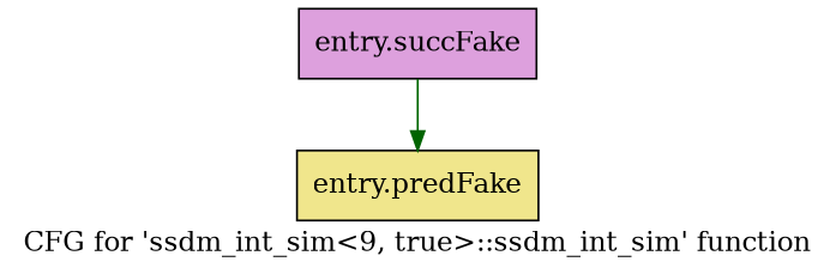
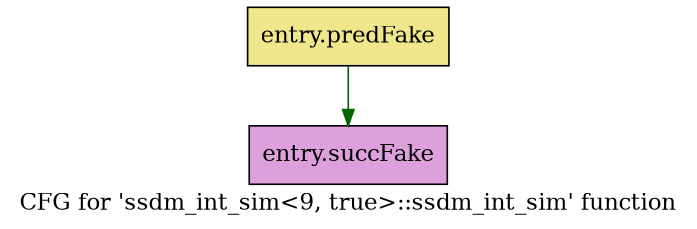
  digraph {
    label="CFG for 'ssdm_int_sim\<9, true\>::ssdm_int_sim' function"
    node [shape=record style=filled]
    n1 [label="{entry.predFake}" fillcolor=khaki]
    n2 [filename="/tools/Xilinx/Vitis_HLS/2022.1/include/ap_common.h" label="{entry.succFake}" linenumber=706 fillcolor=plum]
-   n2 -> n1 [execusionnum=6496 filename="/tools/Xilinx/Vitis_HLS/2022.1/include/ap_common.h" color=darkgreen]
+   n1 -> n2 [execusionnum=6496 filename="/tools/Xilinx/Vitis_HLS/2022.1/include/ap_common.h" color=darkgreen]
  }
